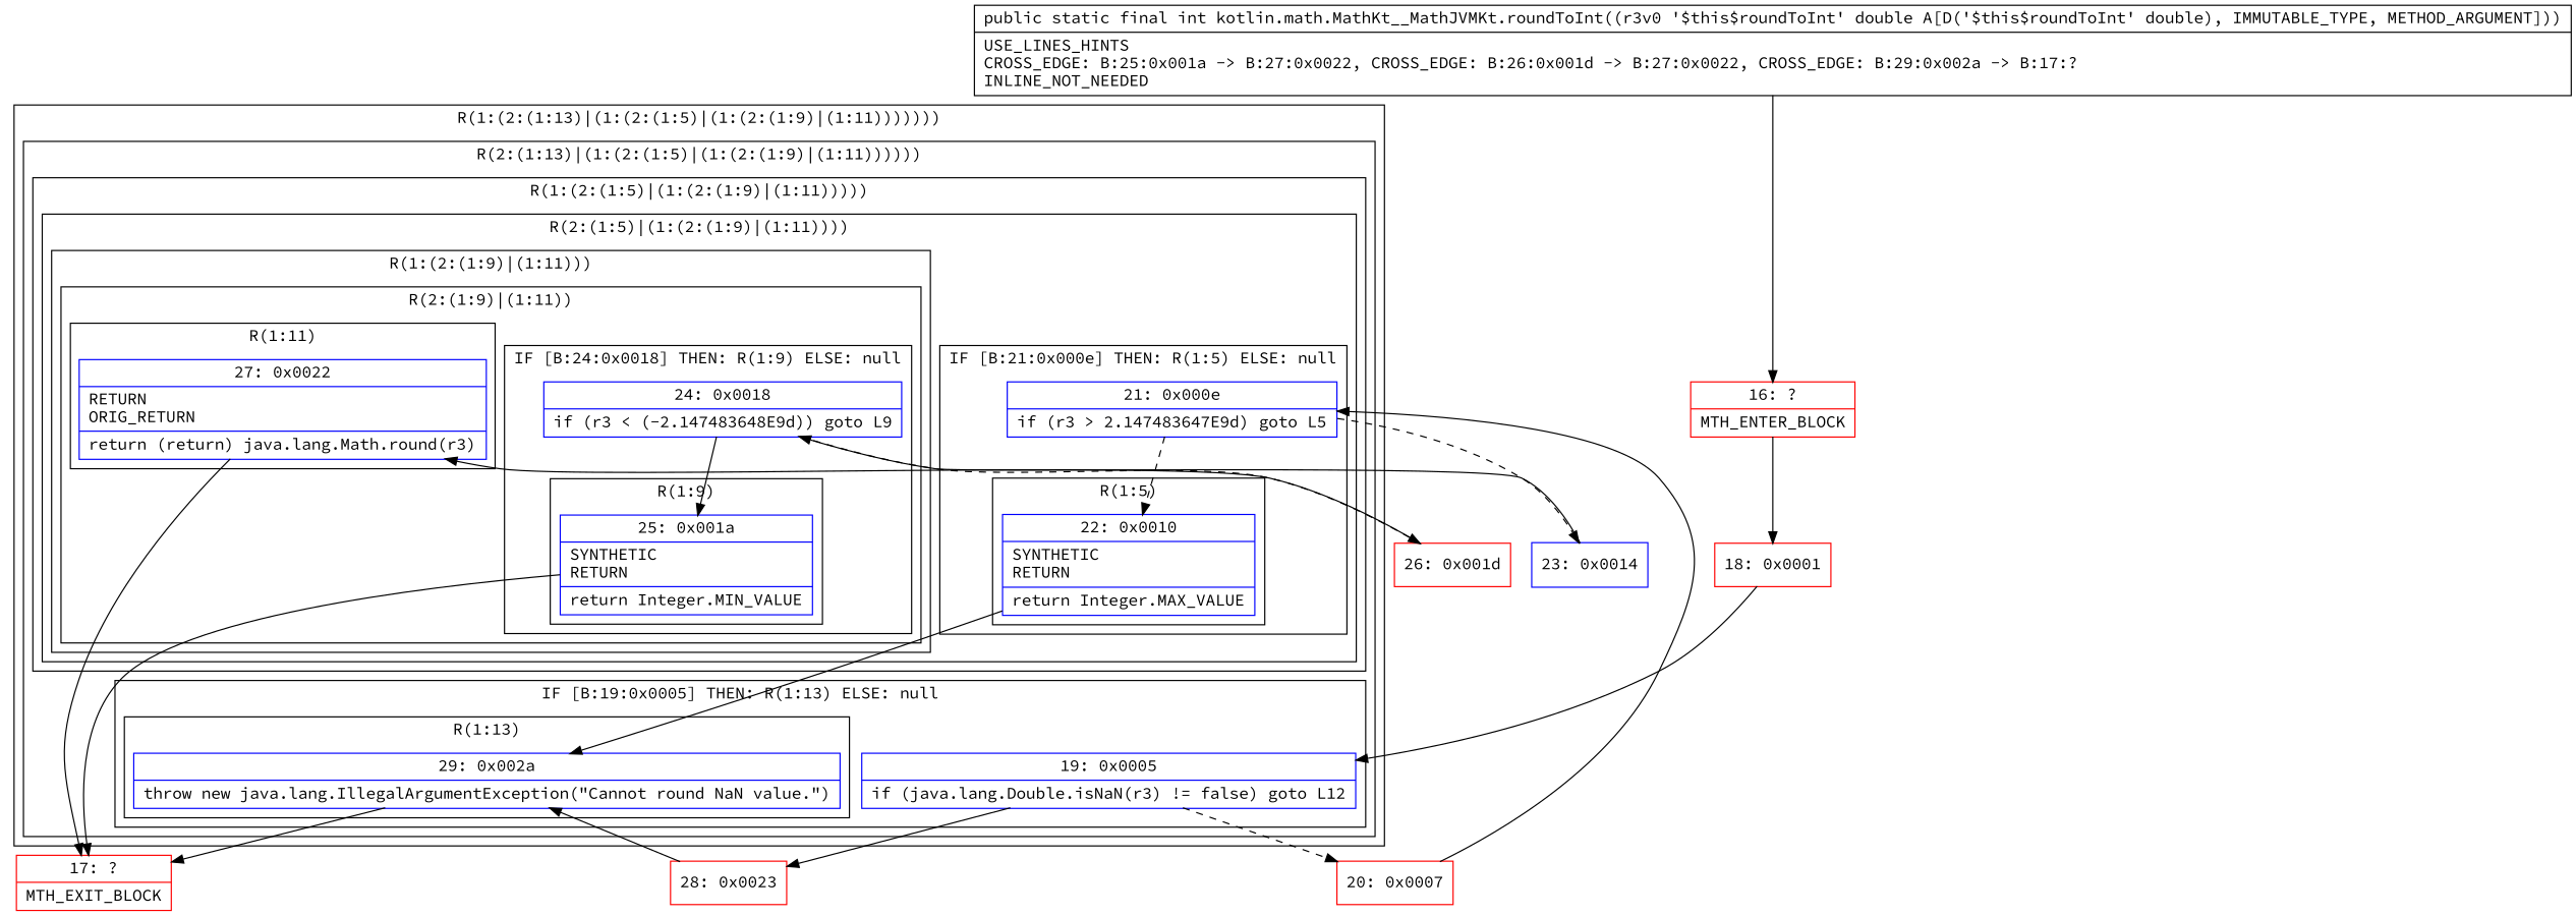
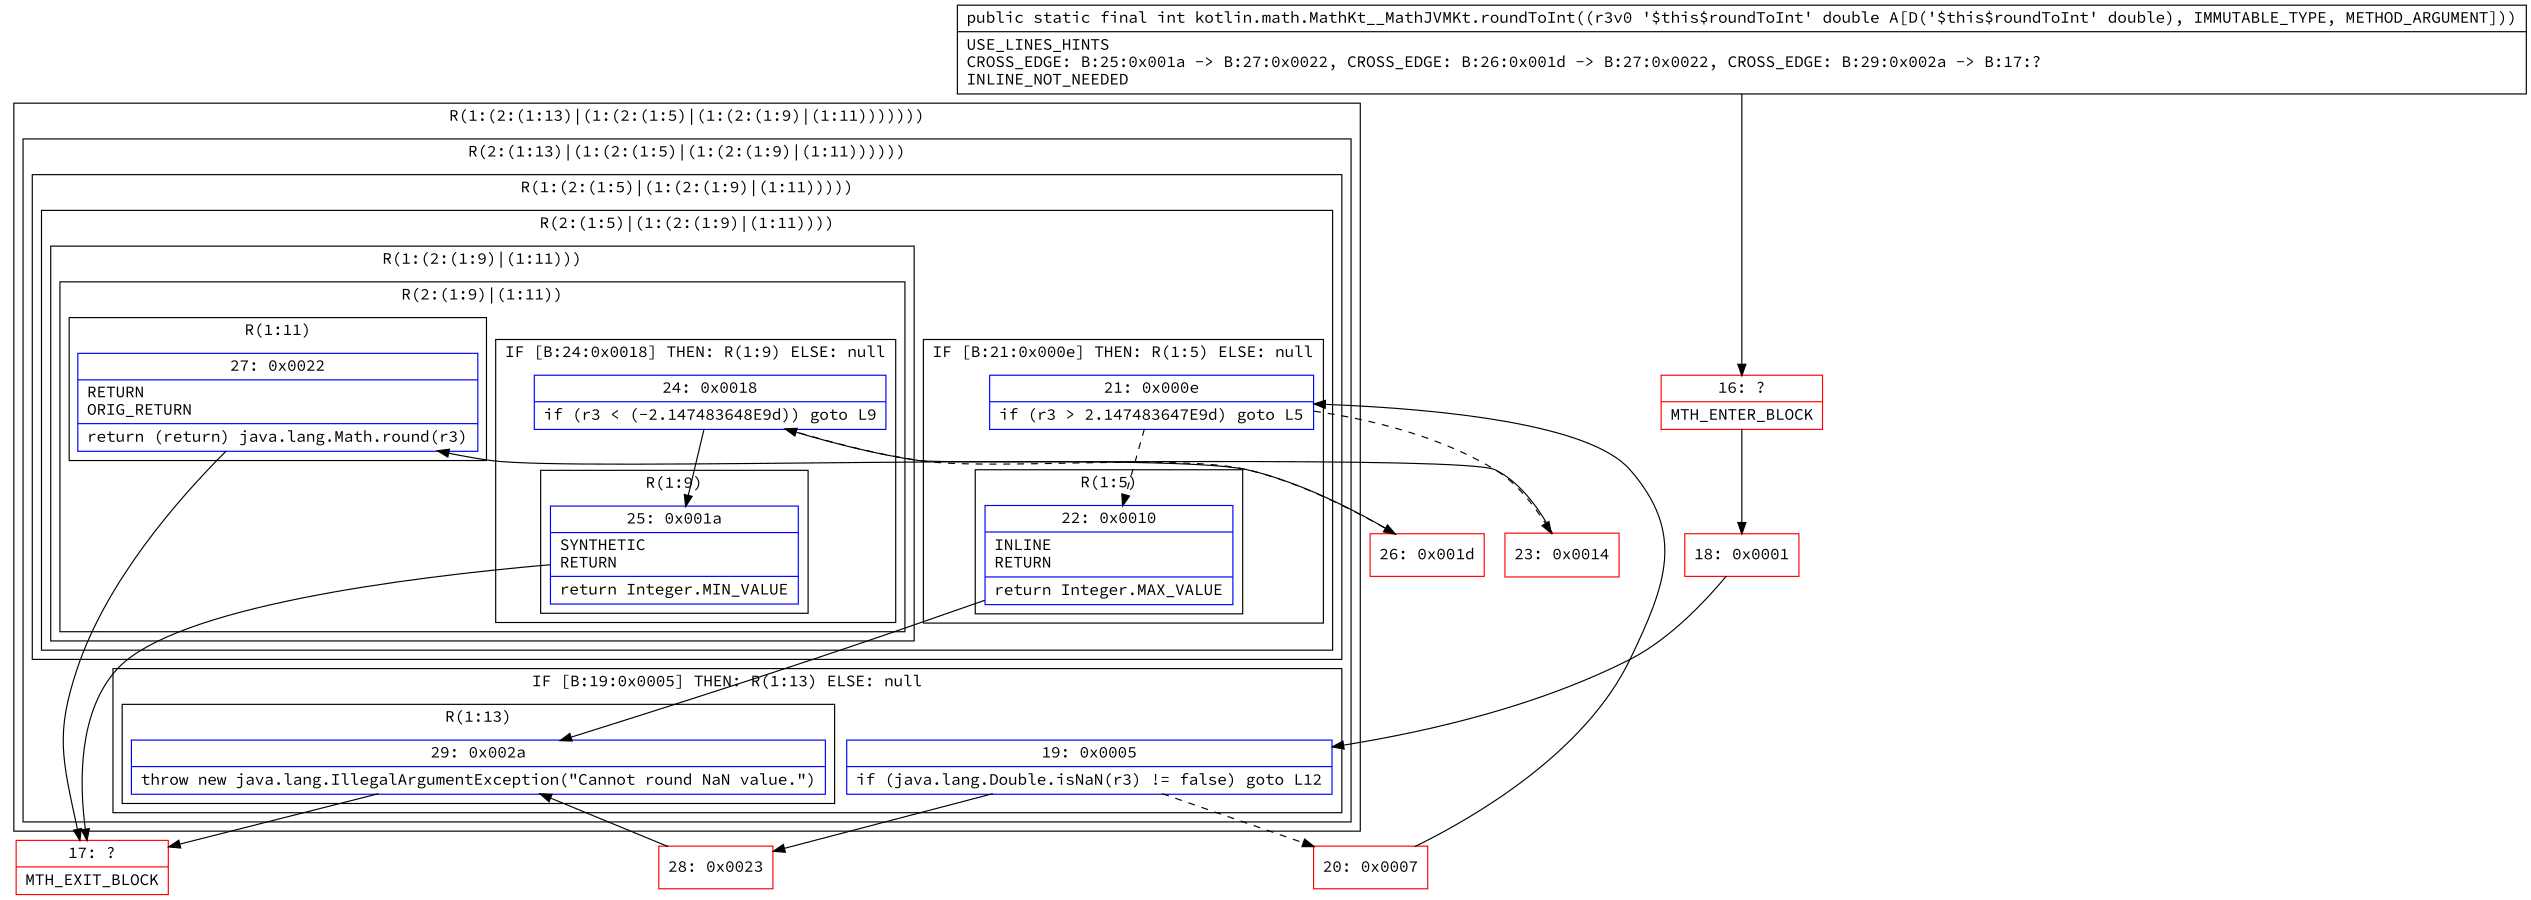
  digraph {
    fontname="Source Code Pro"
    node [color=blue fontname="Source Code Pro" shape=record]
    edge [fontname="Source Code Pro"]
    n1 [label="{29\:\ 0x002a|throw new java.lang.IllegalArgumentException(\"Cannot round NaN value.\")\l}"]
    n2 [label="{19\:\ 0x0005|if (java.lang.Double.isNaN(r3) != false) goto L12\l}"]
-   n3 [label="{22\:\ 0x0010|SYNTHETIC\lRETURN\l|return Integer.MAX_VALUE\l}"]
+   n3 [label="{22\:\ 0x0010|INLINE\lRETURN\l|return Integer.MAX_VALUE\l}"]
    n4 [label="{21\:\ 0x000e|if (r3 \> 2.147483647E9d) goto L5\l}"]
    n5 [label="{25\:\ 0x001a|SYNTHETIC\lRETURN\l|return Integer.MIN_VALUE\l}"]
    n6 [label="{24\:\ 0x0018|if (r3 \< (\-2.147483648E9d)) goto L9\l}"]
    n7 [label="{27\:\ 0x0022|RETURN\lORIG_RETURN\l|return (return) java.lang.Math.round(r3)\l}"]
    n8 [color=red label="{17\:\ ?|MTH_EXIT_BLOCK\l}"]
    n9 [color=red label="{20\:\ 0x0007}"]
    n10 [color=red label="{28\:\ 0x0023}"]
-   n11 [label="{23\:\ 0x0014}"]
+   n11 [color=red label="{23\:\ 0x0014}"]
    n12 [color=red label="{26\:\ 0x001d}"]
    n13 [color=red label="{16\:\ ?|MTH_ENTER_BLOCK\l}"]
    n14 [color=red label="{18\:\ 0x0001}"]
    n15 [label="{public static final int kotlin.math.MathKt__MathJVMKt.roundToInt((r3v0 '$this$roundToInt' double A[D('$this$roundToInt' double), IMMUTABLE_TYPE, METHOD_ARGUMENT]))  | USE_LINES_HINTS\lCROSS_EDGE: B:25:0x001a \-\> B:27:0x0022, CROSS_EDGE: B:26:0x001d \-\> B:27:0x0022, CROSS_EDGE: B:29:0x002a \-\> B:17:?\lINLINE_NOT_NEEDED\l}" color=""]
    subgraph cluster_1 {
      label="R(1:(2:(1:13)|(1:(2:(1:5)|(1:(2:(1:9)|(1:11)))))))"
      subgraph cluster_2 {
        label="R(2:(1:13)|(1:(2:(1:5)|(1:(2:(1:9)|(1:11))))))"
        subgraph cluster_3 {
          label="IF [B:19:0x0005] THEN: R(1:13) ELSE: null"
          n2
          subgraph cluster_4 {
            label="R(1:13)"
            n1
          }
        }
        subgraph cluster_5 {
          label="R(1:(2:(1:5)|(1:(2:(1:9)|(1:11)))))"
          subgraph cluster_6 {
            label="R(2:(1:5)|(1:(2:(1:9)|(1:11))))"
            subgraph cluster_7 {
              label="IF [B:21:0x000e] THEN: R(1:5) ELSE: null"
              n4
              subgraph cluster_8 {
                label="R(1:5)"
                n3
              }
            }
            subgraph cluster_9 {
              label="R(1:(2:(1:9)|(1:11)))"
              subgraph cluster_10 {
                label="R(2:(1:9)|(1:11))"
                subgraph cluster_11 {
                  label="IF [B:24:0x0018] THEN: R(1:9) ELSE: null"
                  n6
                  subgraph cluster_12 {
                    label="R(1:9)"
                    n5
                  }
                }
                subgraph cluster_13 {
                  label="R(1:11)"
                  n7
                }
              }
            }
          }
        }
      }
    }
    n1 -> n8
    n2 -> n9 [style=dashed]
    n2 -> n10
    n3 -> n1
    n4 -> n3 [style=dashed]
    n4 -> n11 [style=dashed]
    n5 -> n8
    n6 -> n5
    n6 -> n12 [style=dashed]
    n7 -> n8
    n9 -> n4
    n10 -> n1
    n11 -> n6
    n12 -> n7
    n13 -> n14
    n14 -> n2
    n15 -> n13
  }
